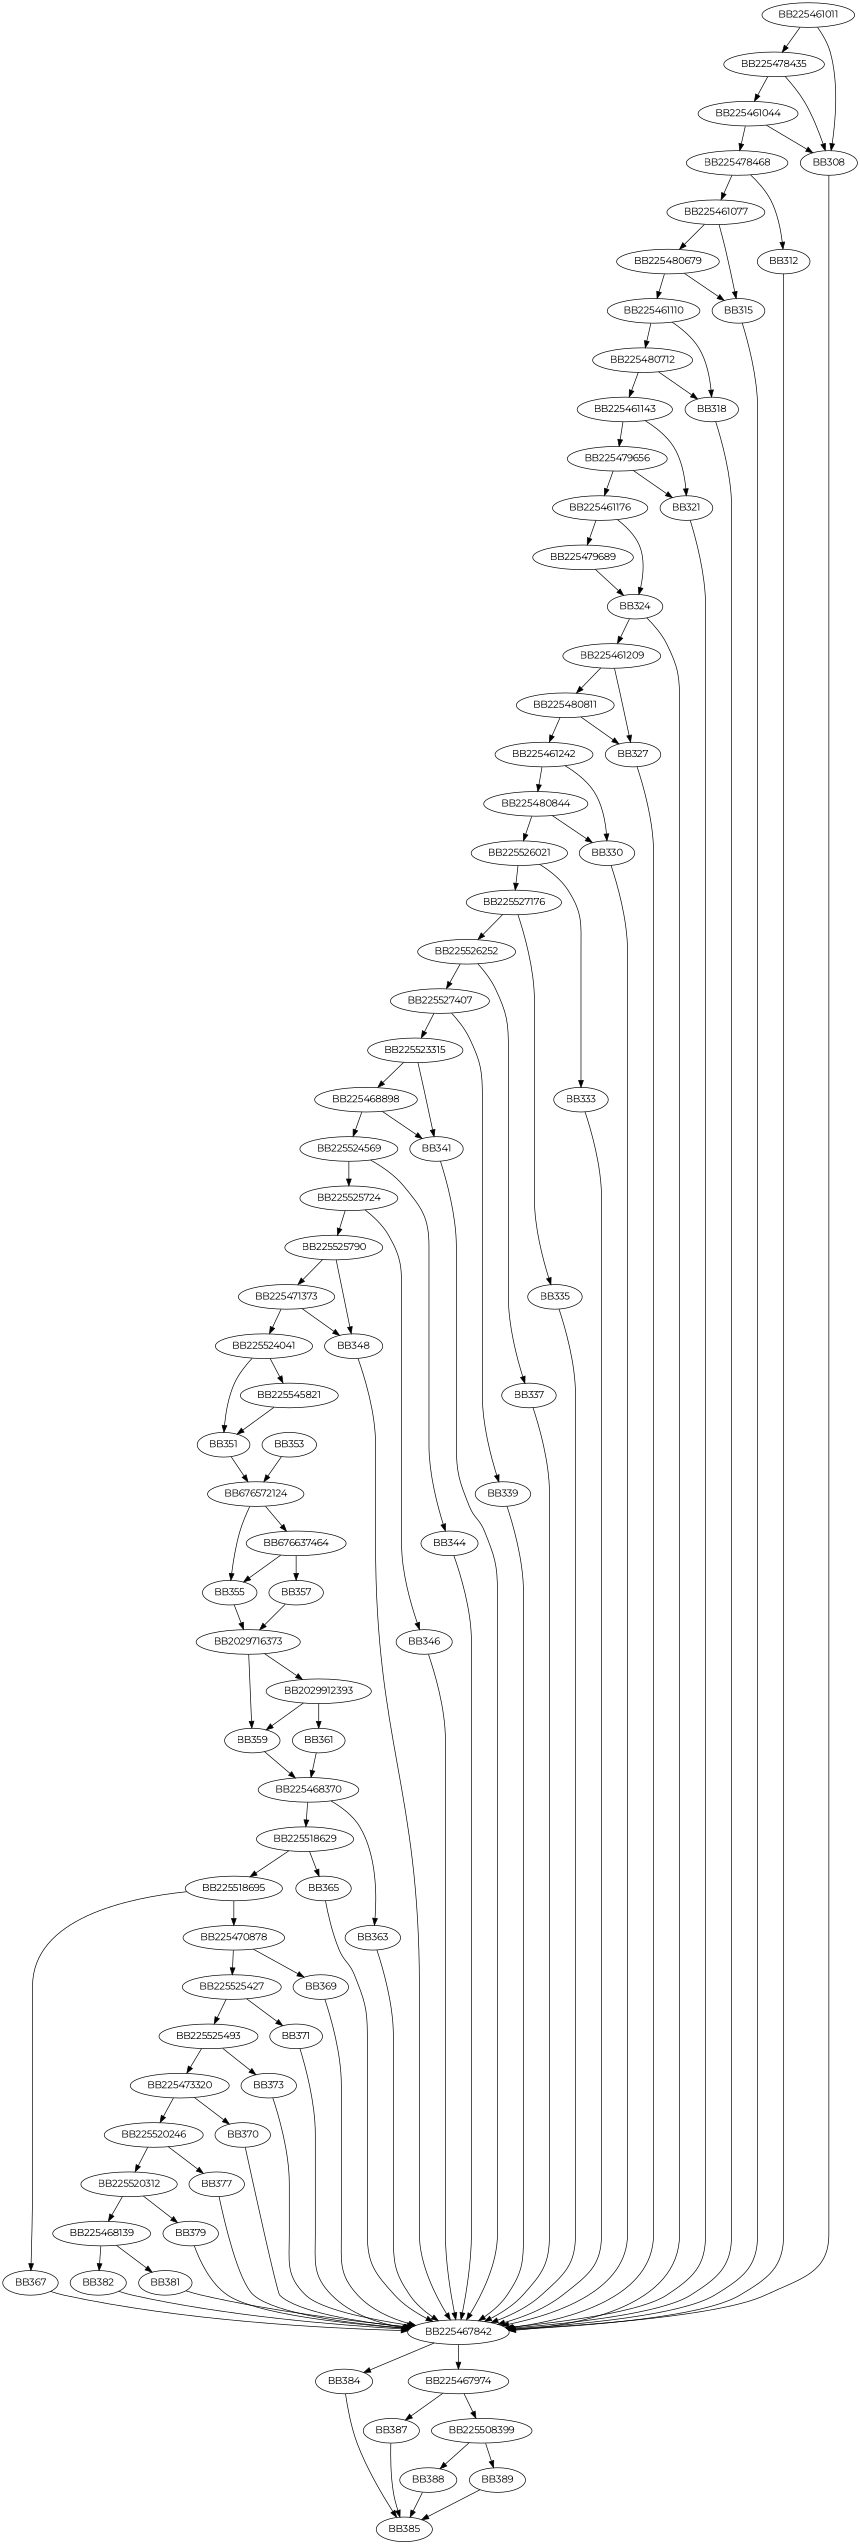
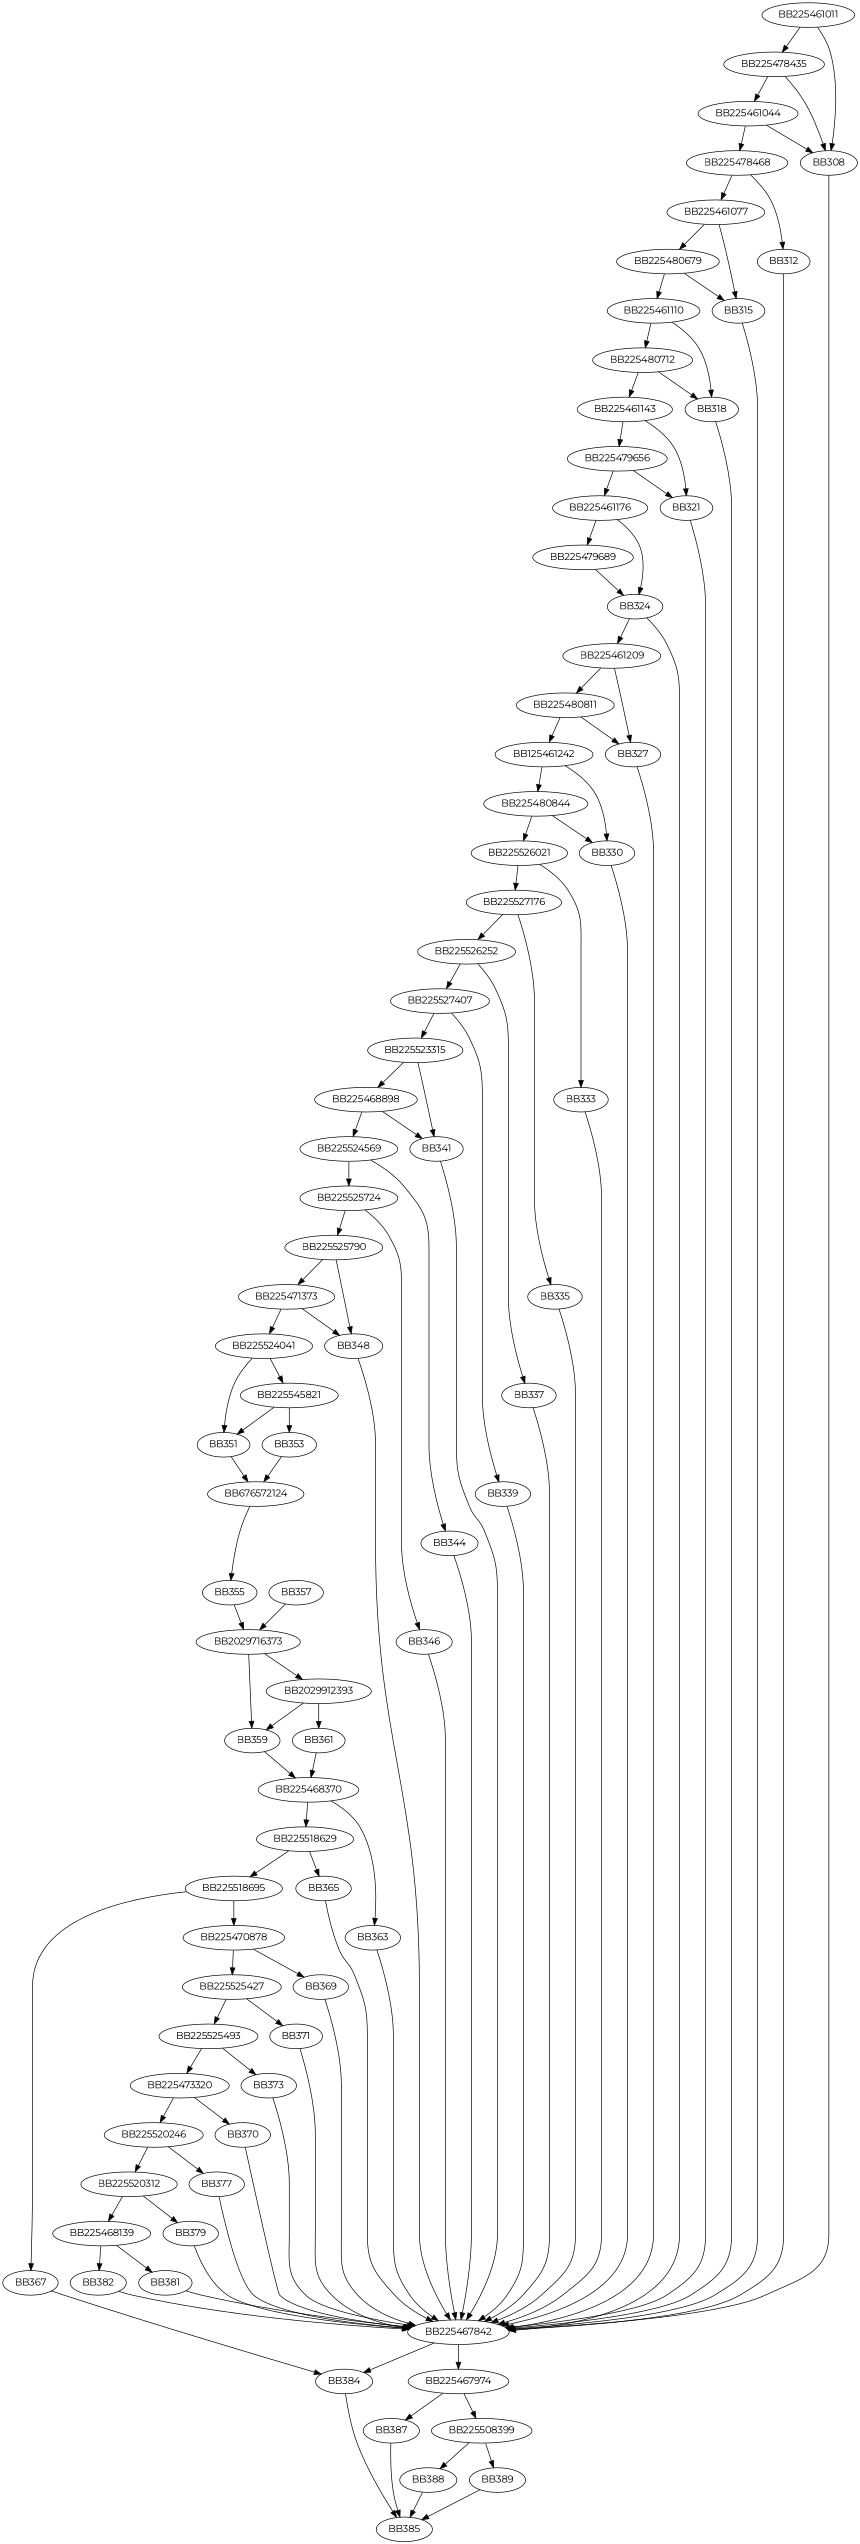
  digraph {
    fontname=Montserrat
    node [fontname=Montserrat]
    edge [fontname=Montserrat]
    BB225461011
    BB308
    BB225478435
    BB225467842
    BB225461044
    BB225467974
    BB384
    BB225478468
    BB312
    BB225461077
    BB225508399
    BB387
    BB385
    BB315
    BB225480679
    BB225461110
    BB318
    BB225480712
    BB225461143
    BB321
    BB225479656
    BB225461176
    BB324
    BB225479689
    BB225461209
    BB327
    BB225480811
-   BB225461242
+   BB225461242 [label=BB125461242]
    BB330
    BB225480844
    BB225526021
    BB333
    BB225527176
    BB335
    BB225526252
    BB337
    BB225527407
    BB339
    BB225523315
    BB341
    BB225468898
    BB225524569
    BB344
    BB225525724
    BB346
    BB225525790
    BB348
    BB225471373
    BB225524041
    BB351
    BB225545821
    BB676572124
    BB353
    BB355
-   BB676637464
    BB2029716373
    BB357
    BB359
    BB2029912393
    BB225468370
    BB361
    BB363
    BB225518629
    BB365
    BB225518695
    BB367
    BB225470878
    BB369
    BB225525427
    BB371
    BB225525493
    BB373
    BB225473320
    n74 [label=BB370]
    BB225520246
    BB377
    BB225520312
    BB379
    BB225468139
    BB381
    BB382
    BB388
    BB389
    BB225461011 -> BB308
    BB225461011 -> BB225478435
    BB308 -> BB225467842
    BB225478435 -> BB308
    BB225478435 -> BB225461044
    BB225467842 -> BB225467974
    BB225467842 -> BB384
    BB225461044 -> BB308
    BB225461044 -> BB225478468
    BB225467974 -> BB225508399
    BB225467974 -> BB387
    BB384 -> BB385
    BB225478468 -> BB312
    BB225478468 -> BB225461077
    BB312 -> BB225467842
    BB225461077 -> BB315
    BB225461077 -> BB225480679
    BB225508399 -> BB388
    BB225508399 -> BB389
    BB387 -> BB385
    BB315 -> BB225467842
    BB225480679 -> BB315
    BB225480679 -> BB225461110
    BB225461110 -> BB318
    BB225461110 -> BB225480712
    BB318 -> BB225467842
    BB225480712 -> BB318
    BB225480712 -> BB225461143
    BB225461143 -> BB321
    BB225461143 -> BB225479656
    BB321 -> BB225467842
    BB225479656 -> BB321
    BB225479656 -> BB225461176
    BB225461176 -> BB324
    BB225461176 -> BB225479689
    BB324 -> BB225467842
    BB324 -> BB225461209
    BB225479689 -> BB324
    BB225461209 -> BB327
    BB225461209 -> BB225480811
    BB327 -> BB225467842
    BB225480811 -> BB327
    BB225480811 -> BB225461242
    BB225461242 -> BB330
    BB225461242 -> BB225480844
    BB330 -> BB225467842
    BB225480844 -> BB330
    BB225480844 -> BB225526021
    BB225526021 -> BB333
    BB225526021 -> BB225527176
    BB333 -> BB225467842
    BB225527176 -> BB335
    BB225527176 -> BB225526252
    BB335 -> BB225467842
    BB225526252 -> BB337
    BB225526252 -> BB225527407
    BB337 -> BB225467842
    BB225527407 -> BB339
    BB225527407 -> BB225523315
    BB339 -> BB225467842
    BB225523315 -> BB341
    BB225523315 -> BB225468898
    BB341 -> BB225467842
    BB225468898 -> BB341
    BB225468898 -> BB225524569
    BB225524569 -> BB344
    BB225524569 -> BB225525724
    BB344 -> BB225467842
    BB225525724 -> BB346
    BB225525724 -> BB225525790
    BB346 -> BB225467842
    BB225525790 -> BB348
    BB225525790 -> BB225471373
    BB348 -> BB225467842
    BB225471373 -> BB348
    BB225471373 -> BB225524041
    BB225524041 -> BB351
    BB225524041 -> BB225545821
    BB351 -> BB676572124
    BB225545821 -> BB351
+   BB225545821 -> BB353
    BB676572124 -> BB355
-   BB676572124 -> BB676637464
    BB353 -> BB676572124
    BB355 -> BB2029716373
-   BB676637464 -> BB355
-   BB676637464 -> BB357
    BB2029716373 -> BB359
    BB2029716373 -> BB2029912393
    BB357 -> BB2029716373
    BB359 -> BB225468370
    BB2029912393 -> BB359
    BB2029912393 -> BB361
    BB225468370 -> BB363
    BB225468370 -> BB225518629
    BB361 -> BB225468370
    BB363 -> BB225467842
    BB225518629 -> BB365
    BB225518629 -> BB225518695
    BB365 -> BB225467842
    BB225518695 -> BB367
    BB225518695 -> BB225470878
-   BB367 -> BB225467842
+   BB367 -> BB384
    BB225470878 -> BB369
    BB225470878 -> BB225525427
    BB369 -> BB225467842
    BB225525427 -> BB371
    BB225525427 -> BB225525493
    BB371 -> BB225467842
    BB225525493 -> BB373
    BB225525493 -> BB225473320
    BB373 -> BB225467842
    BB225473320 -> n74
    BB225473320 -> BB225520246
    n74 -> BB225467842
    BB225520246 -> BB377
    BB225520246 -> BB225520312
    BB377 -> BB225467842
    BB225520312 -> BB379
    BB225520312 -> BB225468139
    BB379 -> BB225467842
    BB225468139 -> BB381
    BB225468139 -> BB382
    BB381 -> BB225467842
    BB382 -> BB225467842
    BB388 -> BB385
    BB389 -> BB385
  }
